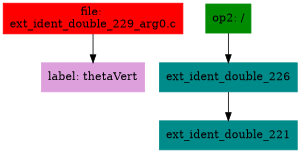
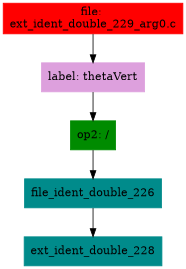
  digraph {
    node [color=cyan4 shape=box style=filled]
    n1 [color=red label="file: \next_ident_double_229_arg0.c"]
    n2 [color=plum label="label: thetaVert"]
    n3 [color=green4 label="op2: /"]
-   n4 [label=ext_ident_double_226]
-   n5 [label=ext_ident_double_221]
+   n4 [label=file_ident_double_226]
+   n5 [label=ext_ident_double_228]
    n1 -> n2
+   n2 -> n3
    n3 -> n4
    n4 -> n5
  }
